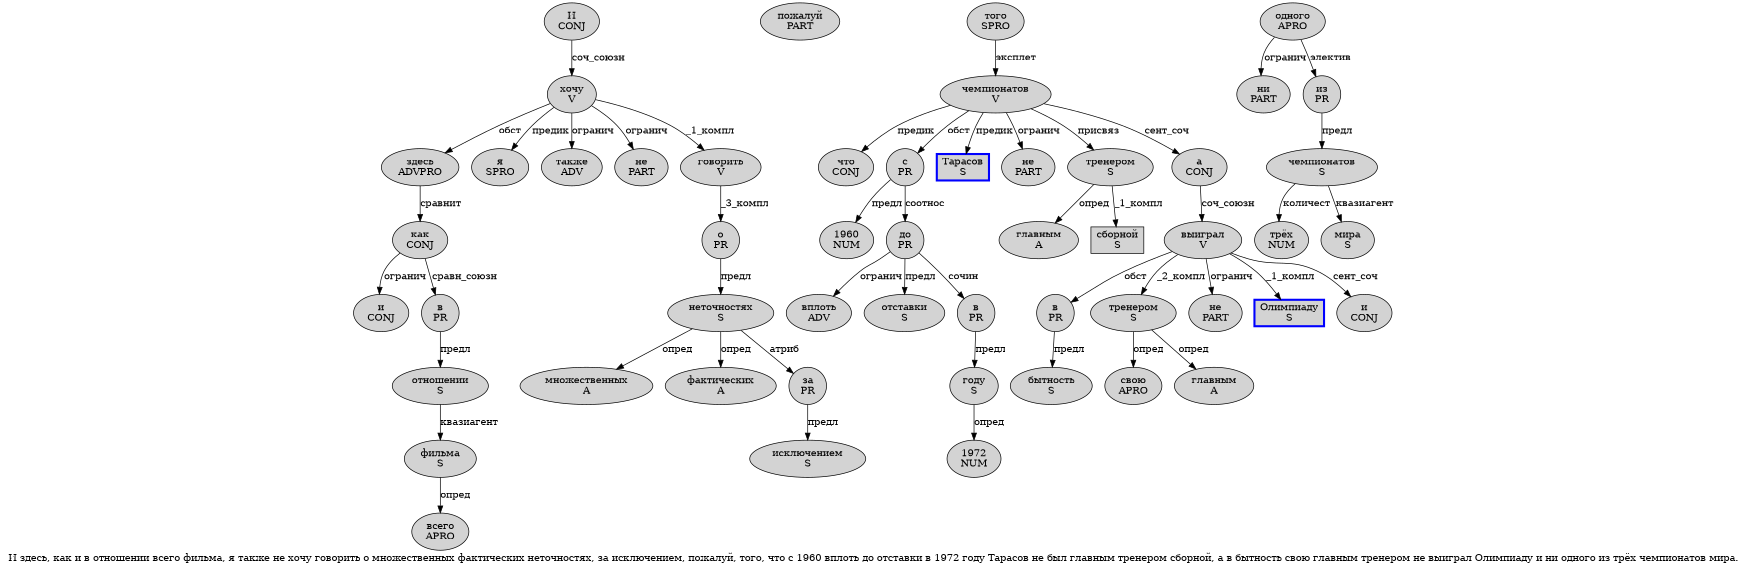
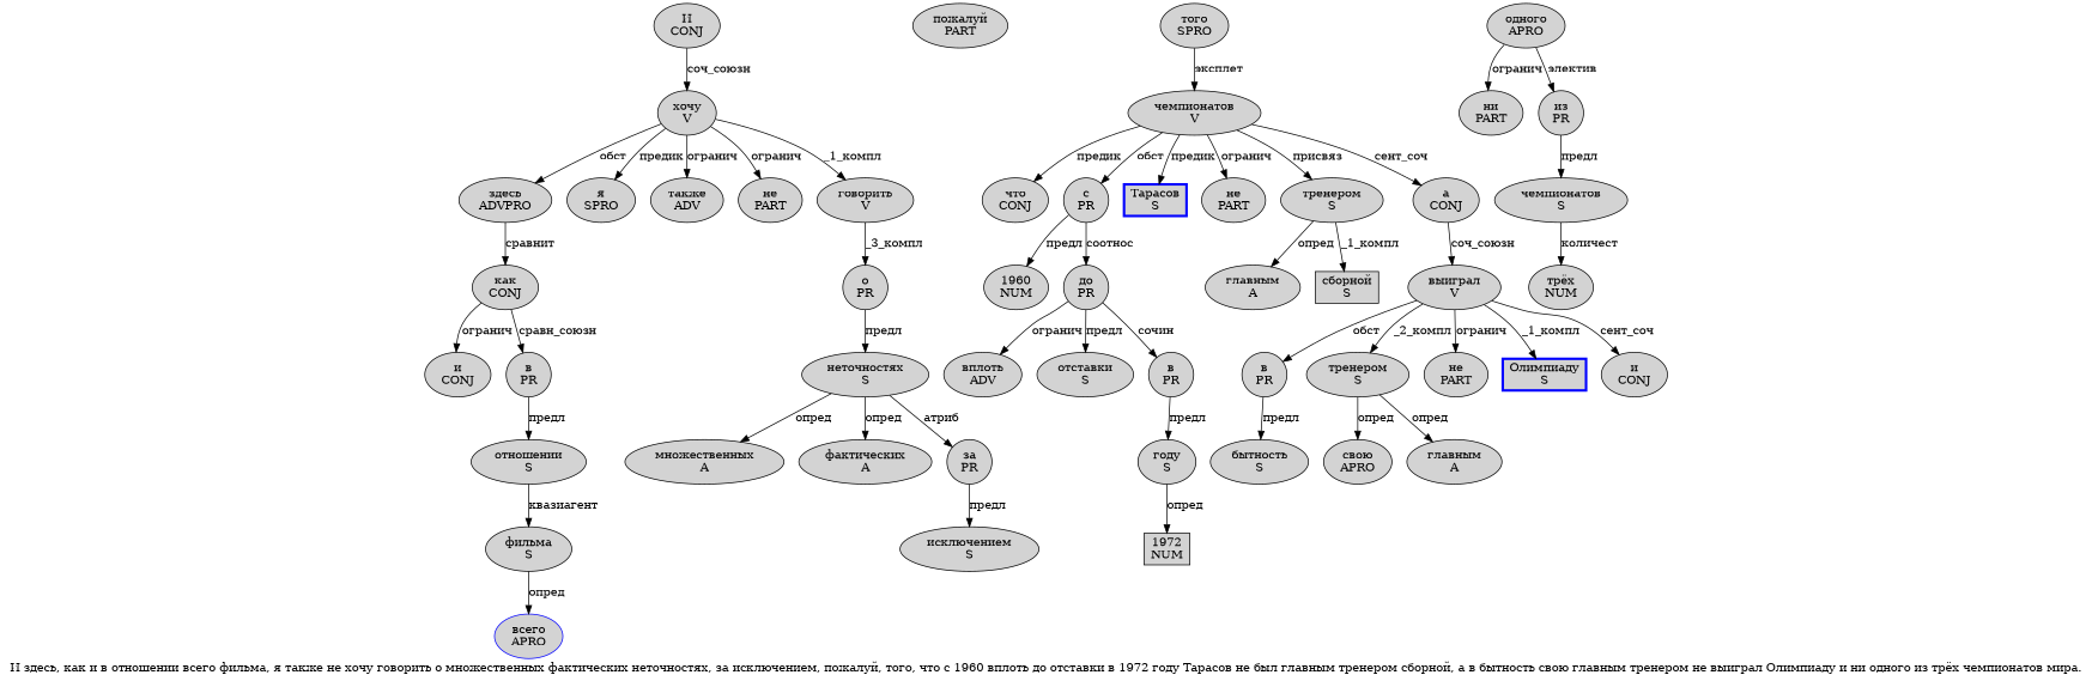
  digraph {
    label="И здесь, как и в отношении всего фильма, я также не хочу говорить о множественных фактических неточностях, за исключением, пожалуй, того, что с 1960 вплоть до отставки в 1972 году Тарасов не был главным тренером сборной, а в бытность свою главным тренером не выиграл Олимпиаду и ни одного из трёх чемпионатов мира."
    node [fillcolor=lightgray penwidth=1 shape=ellipse style=filled]
    n1 [label="И\nCONJ"]
    n2 [label="хочу\nV"]
    n3 [label="здесь\nADVPRO"]
    n4 [label="я\nSPRO"]
    n5 [label="также\nADV"]
    n6 [label="не\nPART"]
    n7 [label="говорить\nV"]
    n8 [label="как\nCONJ"]
    n9 [label="и\nCONJ"]
    n10 [label="в\nPR"]
    n11 [label="отношении\nS"]
    n12 [label="фильма\nS"]
-   n13 [label="всего\nAPRO"]
+   n13 [label="всего\nAPRO" color=blue]
    n14 [label="о\nPR"]
    n15 [label="неточностях\nS"]
    n16 [label="множественных\nA"]
    n17 [label="фактических\nA"]
    n18 [label="за\nPR"]
    n19 [label="исключением\nS"]
    n20 [label="пожалуй\nPART"]
    n21 [label="того\nSPRO"]
    n22 [label="чемпионатов\nV"]
    n23 [label="что\nCONJ"]
    n24 [label="с\nPR"]
    n25 [color=blue label="Тарасов\nS" penwidth=3 shape=box]
    n26 [label="не\nPART"]
    n27 [label="тренером\nS"]
    n28 [label="а\nCONJ"]
    n29 [label="1960\nNUM"]
    n30 [label="до\nPR"]
    n31 [label="вплоть\nADV"]
    n32 [label="отставки\nS"]
    n33 [label="в\nPR"]
    n34 [label="году\nS"]
-   n35 [label="1972\nNUM"]
+   n35 [label="1972\nNUM" shape=box]
    n36 [label="главным\nA"]
    n37 [label="сборной\nS" shape=box]
    n38 [label="выиграл\nV"]
    n39 [label="в\nPR"]
    n40 [label="тренером\nS"]
    n41 [label="не\nPART"]
    n42 [color=blue label="Олимпиаду\nS" penwidth=3 shape=box]
    n43 [label="и\nCONJ"]
    n44 [label="бытность\nS"]
    n45 [label="свою\nAPRO"]
    n46 [label="главным\nA"]
    n47 [label="ни\nPART"]
    n48 [label="одного\nAPRO"]
    n49 [label="из\nPR"]
    n50 [label="чемпионатов\nS"]
    n51 [label="трёх\nNUM"]
-   n52 [label="мира\nS"]
    n1 -> n2 [label="соч_союзн"]
    n2 -> n3 [label="обст"]
    n2 -> n4 [label="предик"]
    n2 -> n5 [label="огранич"]
    n2 -> n6 [label="огранич"]
    n2 -> n7 [label="_1_компл"]
    n3 -> n8 [label="сравнит"]
    n7 -> n14 [label="_3_компл"]
    n8 -> n9 [label="огранич"]
    n8 -> n10 [label="сравн_союзн"]
    n10 -> n11 [label="предл"]
    n11 -> n12 [label="квазиагент"]
    n12 -> n13 [label="опред"]
    n14 -> n15 [label="предл"]
    n15 -> n16 [label="опред"]
    n15 -> n17 [label="опред"]
    n15 -> n18 [label="атриб"]
    n18 -> n19 [label="предл"]
    n21 -> n22 [label="эксплет"]
    n22 -> n23 [label="предик"]
    n22 -> n24 [label="обст"]
    n22 -> n25 [label="предик"]
    n22 -> n26 [label="огранич"]
    n22 -> n27 [label="присвяз"]
    n22 -> n28 [label="сент_соч"]
    n24 -> n29 [label="предл"]
    n24 -> n30 [label="соотнос"]
    n27 -> n36 [label="опред"]
    n27 -> n37 [label="_1_компл"]
    n28 -> n38 [label="соч_союзн"]
    n30 -> n31 [label="огранич"]
    n30 -> n32 [label="предл"]
    n30 -> n33 [label="сочин"]
    n33 -> n34 [label="предл"]
    n34 -> n35 [label="опред"]
    n38 -> n39 [label="обст"]
    n38 -> n40 [label="_2_компл"]
    n38 -> n41 [label="огранич"]
    n38 -> n42 [label="_1_компл"]
    n38 -> n43 [label="сент_соч"]
    n39 -> n44 [label="предл"]
    n40 -> n45 [label="опред"]
    n40 -> n46 [label="опред"]
    n48 -> n47 [label="огранич"]
    n48 -> n49 [label="электив"]
    n49 -> n50 [label="предл"]
    n50 -> n51 [label="количест"]
-   n50 -> n52 [label="квазиагент"]
  }
